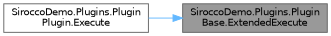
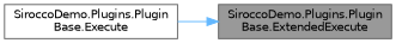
  digraph {
    rankdir=RL
    node [fontname=Helvetica fontsize=10 shape=box style=filled]
    n1 [color=gray40 fillcolor=grey60 fontcolor=black height=0.2 label="SiroccoDemo.Plugins.Plugin\lBase.ExtendedExecute" width=0.4]
-   n2 [color=grey40 fillcolor=white height=0.2 label="SiroccoDemo.Plugins.Plugin\lPlugin.Execute" width=0.4]
+   n2 [color=grey40 fillcolor=white height=0.2 label="SiroccoDemo.Plugins.Plugin\lBase.Execute" width=0.4]
    n1 -> n2 [color=steelblue1 dir=back fontname=Helvetica fontsize=10 labelfontname=Helvetica labelfontsize=10 style=solid]
  }
